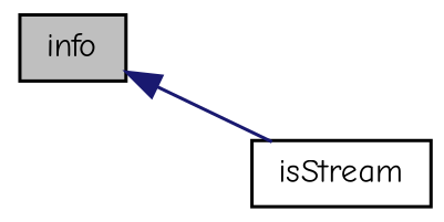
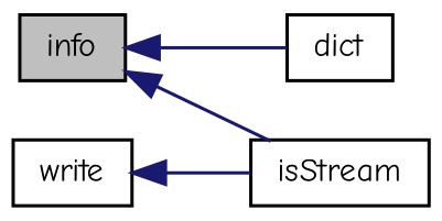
  digraph {
    fontname="Comic Neue"
    rankdir=LR
    node [color=black fontname="Comic Neue" fontsize=10 shape=record]
    edge [color=midnightblue dir=back fontname="Comic Neue" fontsize=10 labelfontname=FreeSans labelfontsize=10 style=solid]
    n1 [fillcolor=grey75 fontcolor=black height=0.2 label=info style=filled width=0.4]
+   n2 [height=0.2 label=dict width=0.4]
    n3 [height=0.2 label=isStream width=0.4]
+   n4 [height=0.2 label=write width=0.4]
+   n1 -> n2
    n1 -> n3
+   n4 -> n3
  }
